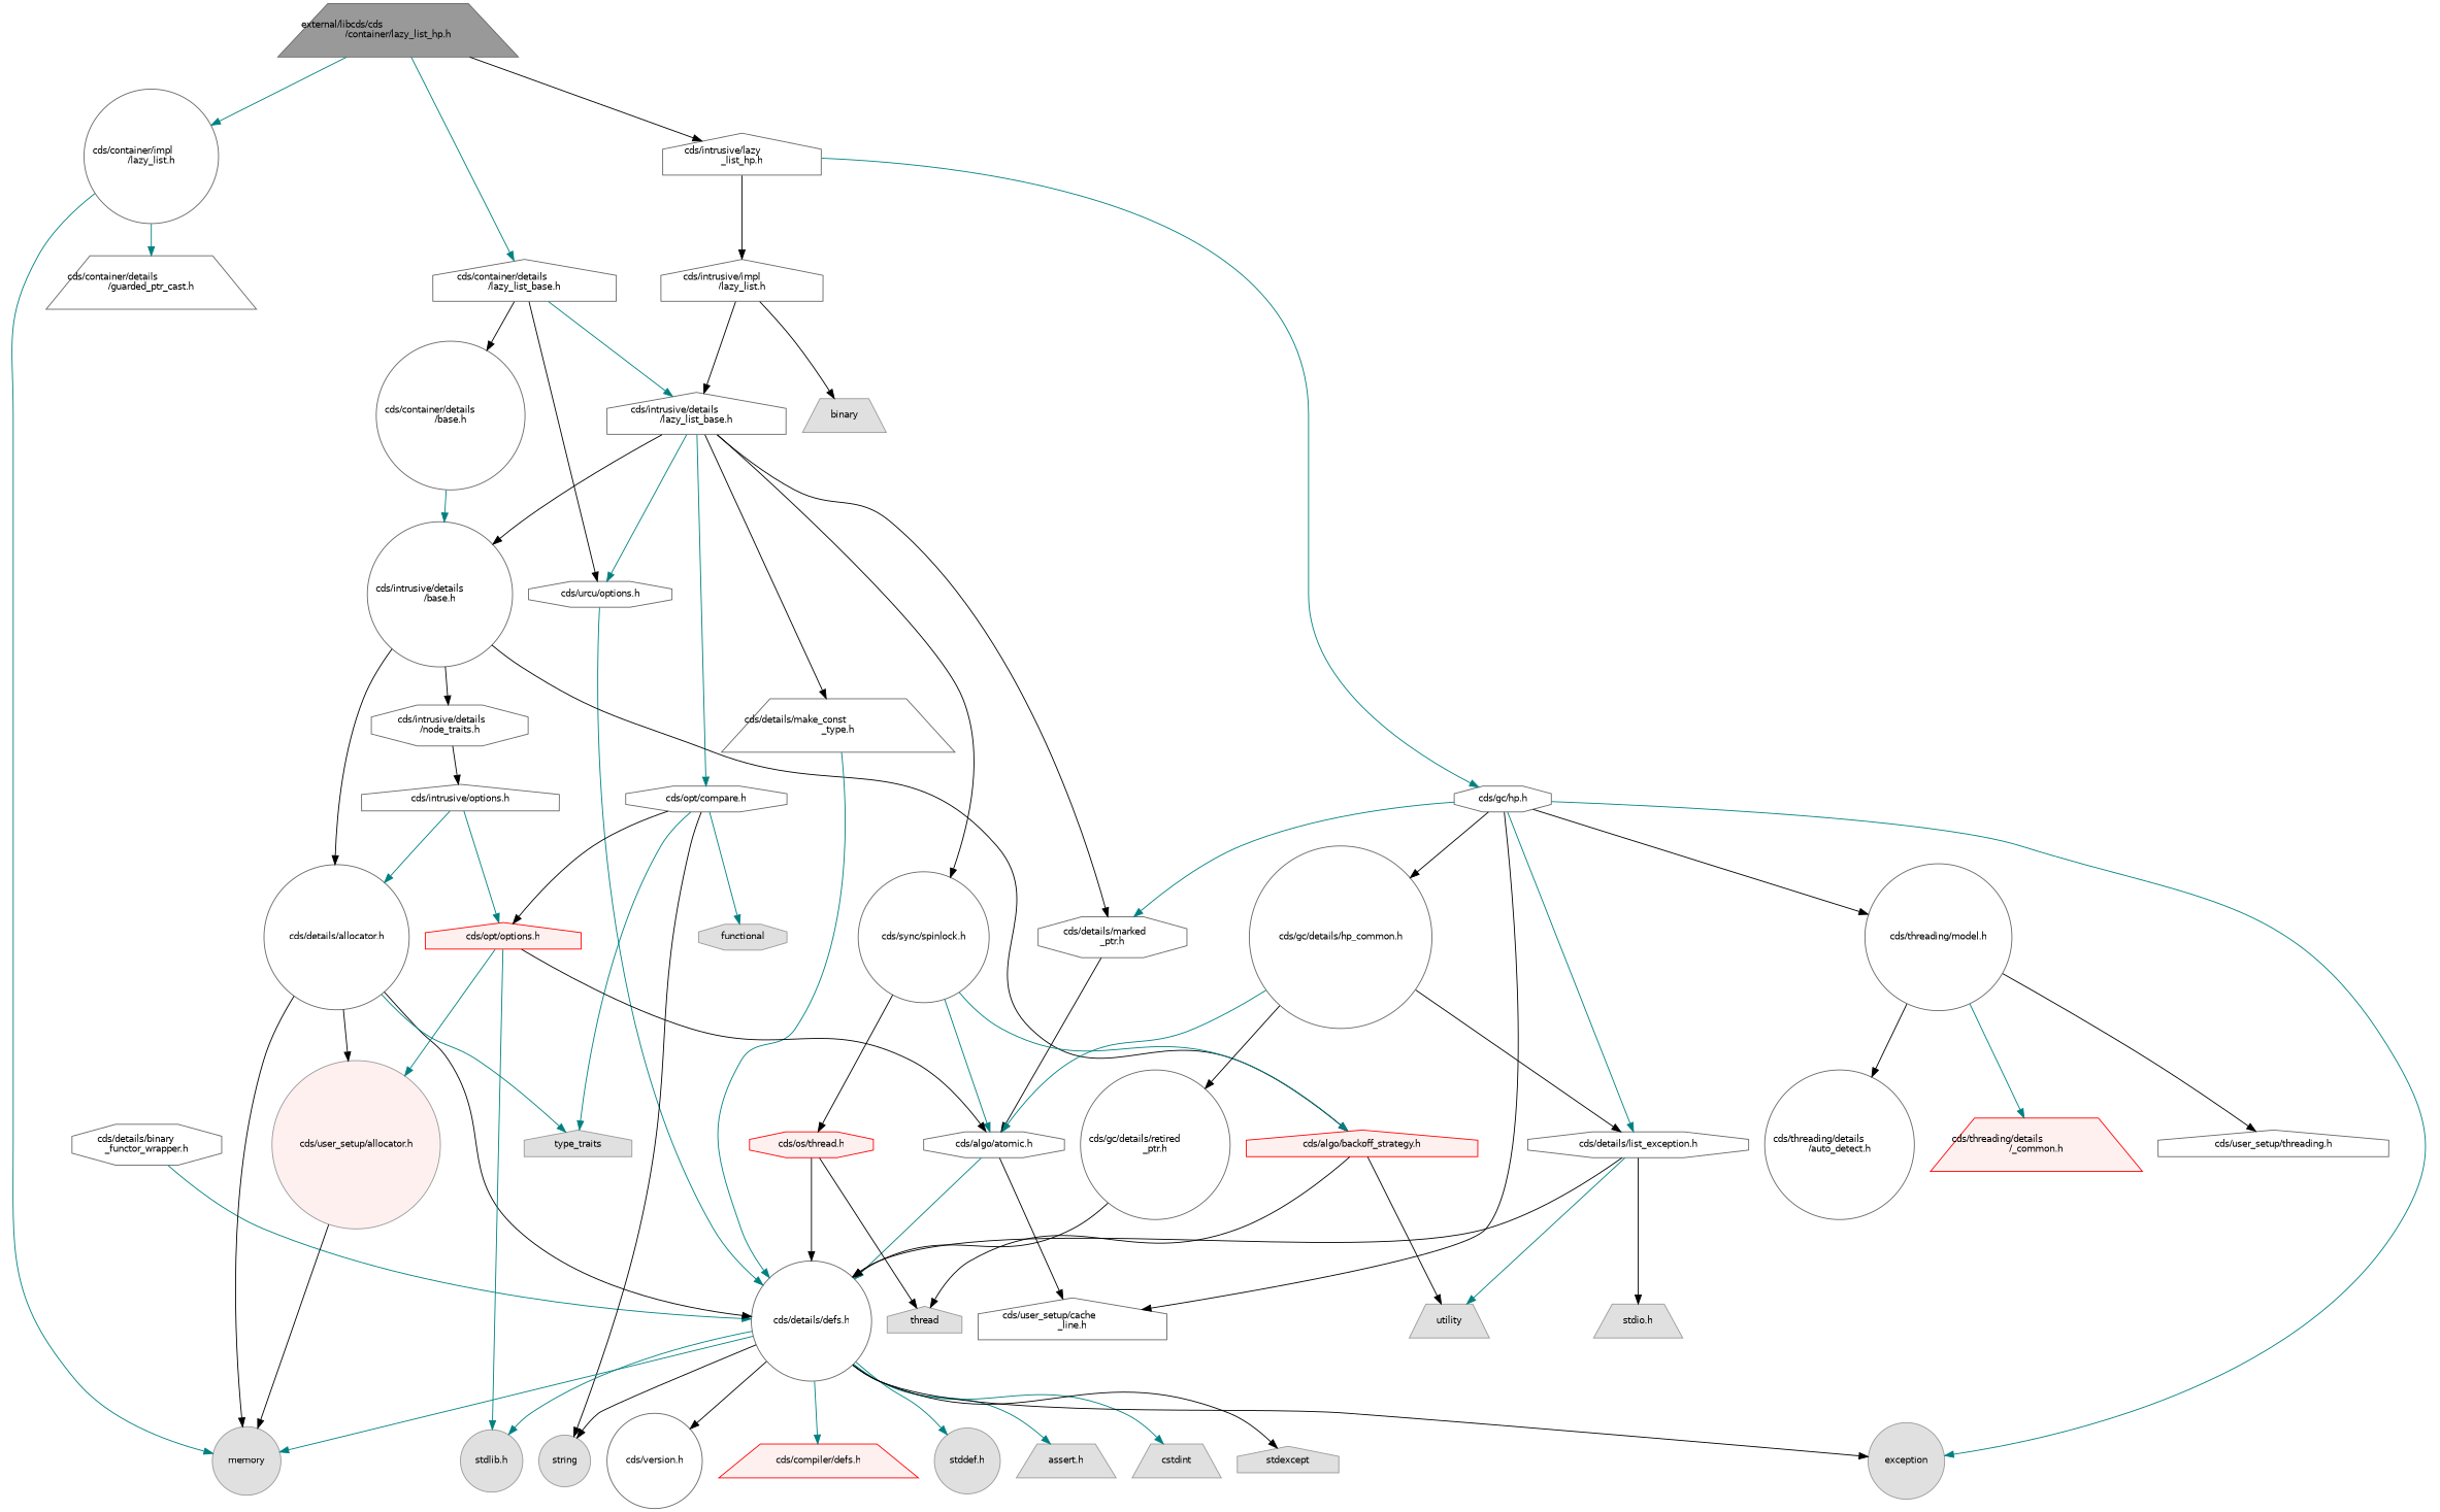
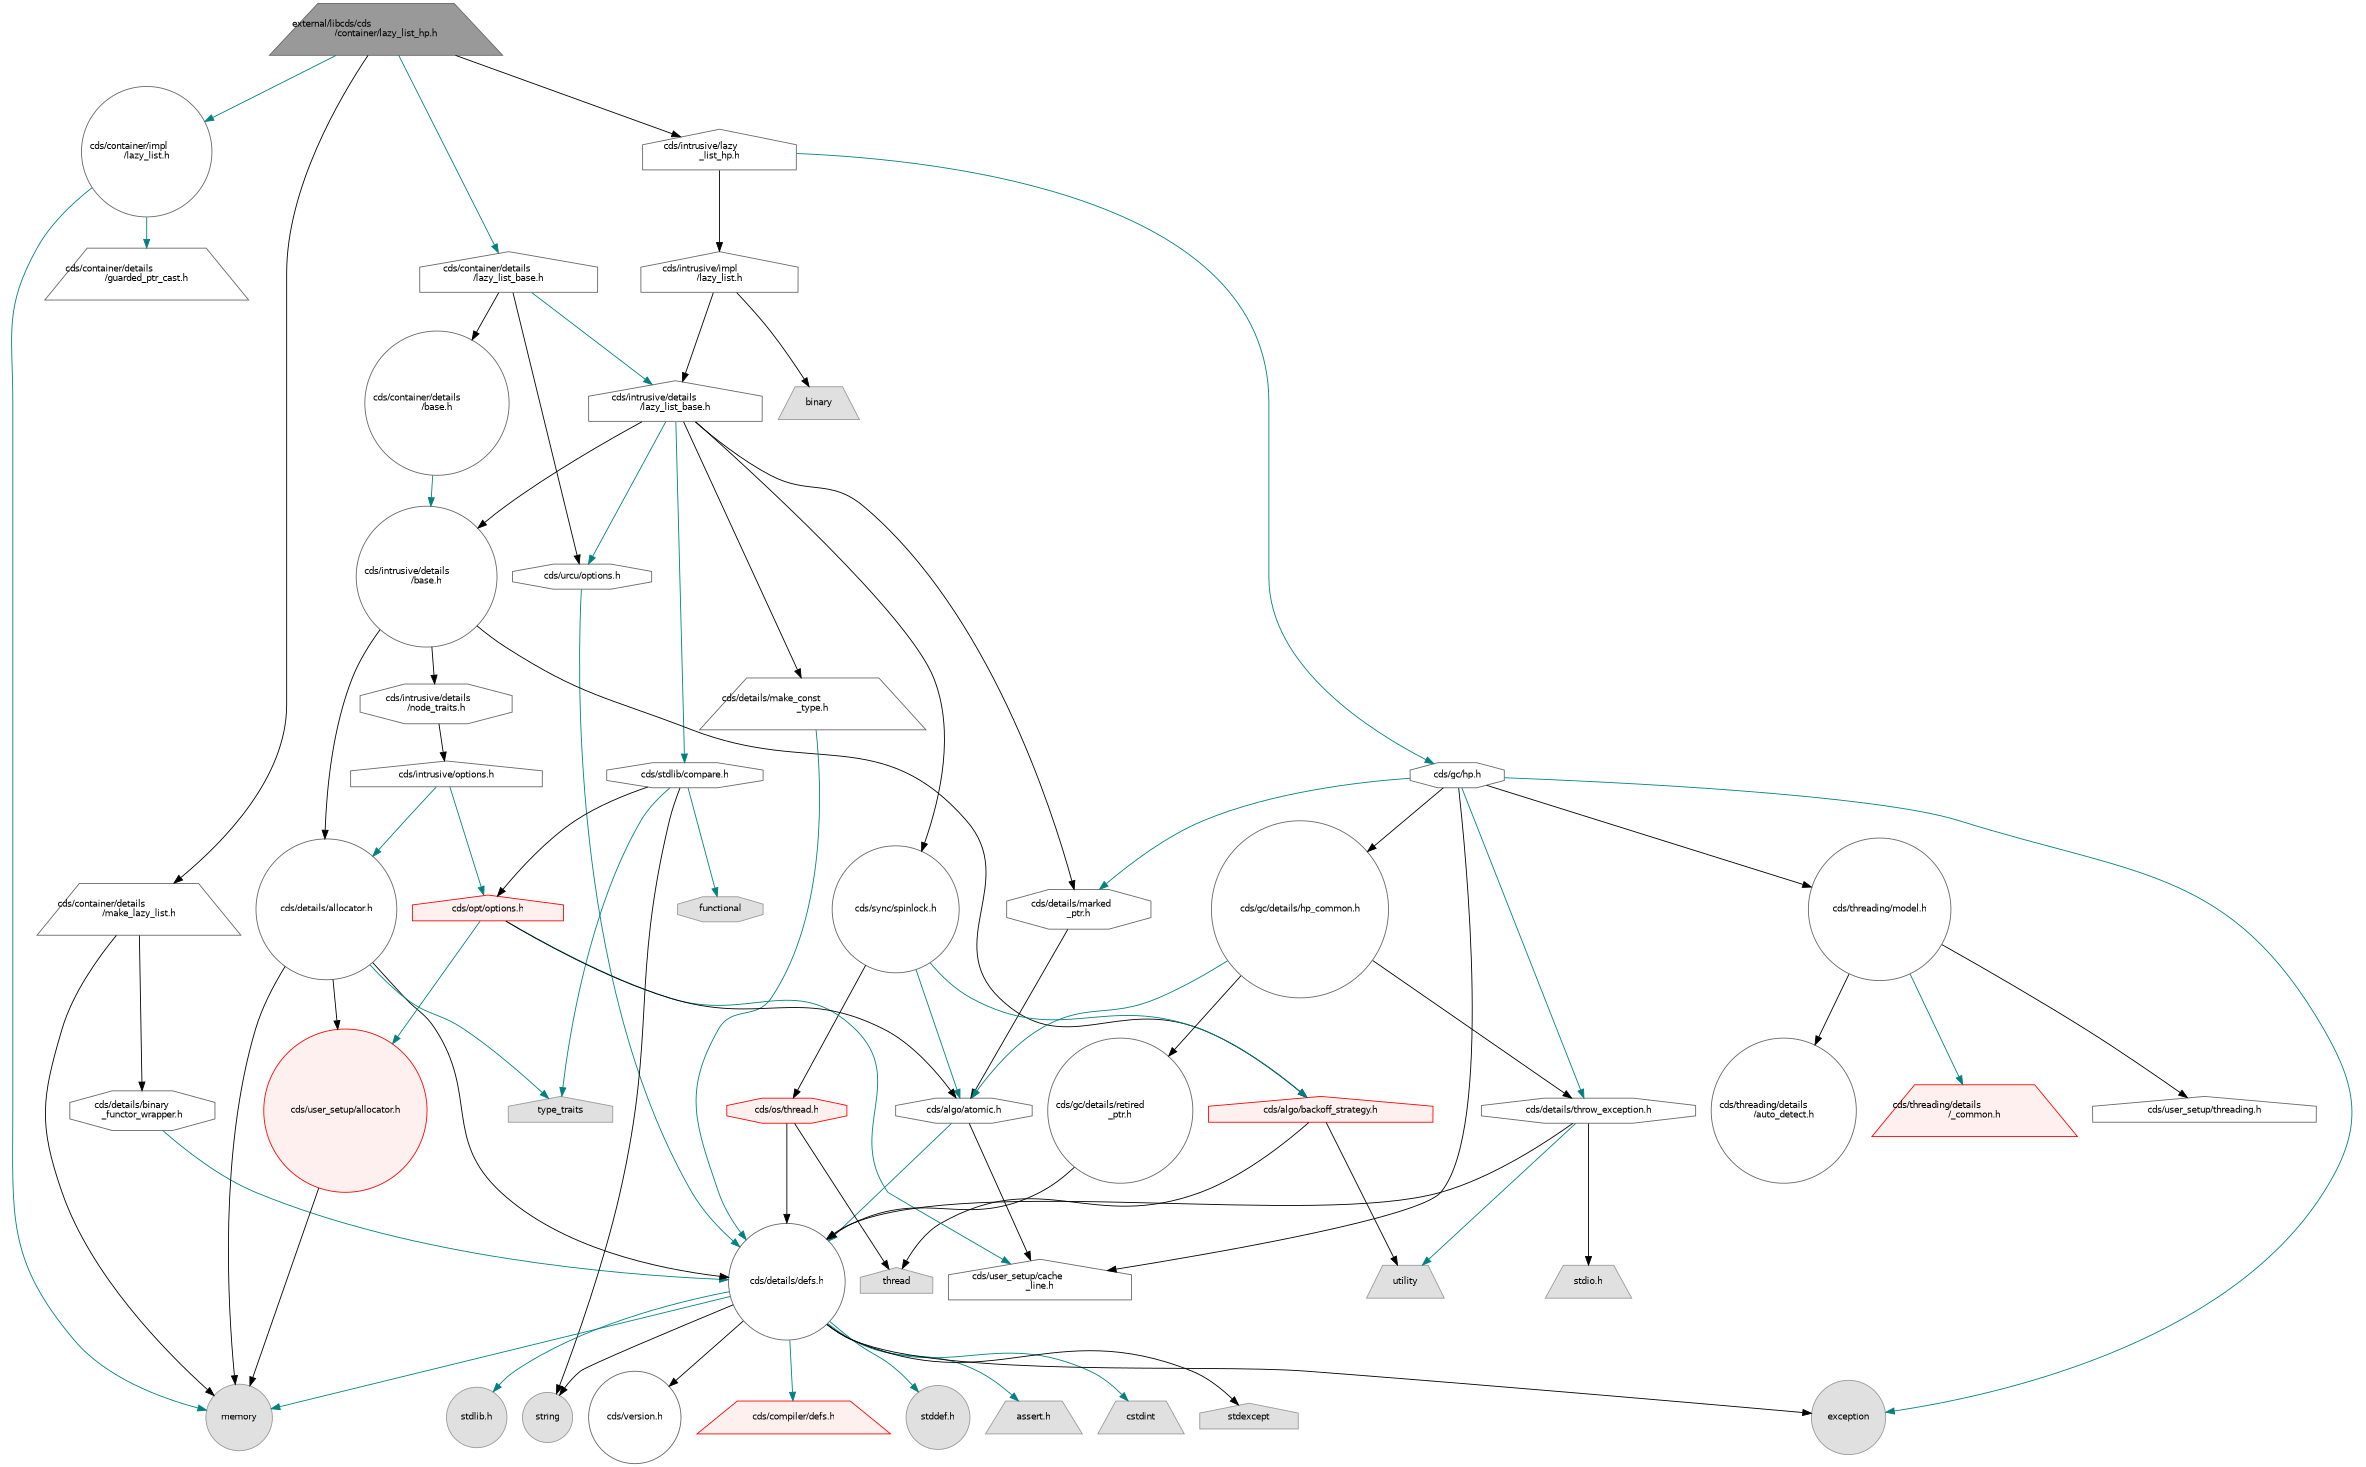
  digraph {
    node [color=grey40 fillcolor=white fontname=Helvetica fontsize=10 shape=circle style=filled]
    edge [color=black fontname=Helvetica fontsize=10 labelfontname=Helvetica labelfontsize=10 style=solid]
    n1 [color=gray40 fillcolor=grey60 fontcolor=black height=0.2 label="external/libcds/cds\l/container/lazy_list_hp.h" shape=trapezium width=0.4]
    n2 [height=0.2 label="cds/container/details\l/lazy_list_base.h" shape=house width=0.4]
    n3 [height=0.2 label="cds/intrusive/lazy\l_list_hp.h" shape=house width=0.4]
+   n4 [height=0.2 label="cds/container/details\l/make_lazy_list.h" shape=trapezium width=0.4]
    n5 [height=0.2 label="cds/container/impl\l/lazy_list.h" width=0.4]
    n6 [height=0.2 label="cds/container/details\l/base.h" width=0.4]
    n7 [height=0.2 label="cds/intrusive/details\l/lazy_list_base.h" shape=house width=0.4]
    n8 [height=0.2 label="cds/urcu/options.h" shape=octagon width=0.4]
    n9 [height=0.2 label="cds/intrusive/impl\l/lazy_list.h" shape=house width=0.4]
    n10 [height=0.2 label="cds/gc/hp.h" shape=octagon width=0.4]
    n11 [color=grey60 fillcolor="#E0E0E0" height=0.2 label=memory width=0.4]
    n12 [height=0.2 label="cds/details/binary\l_functor_wrapper.h" shape=octagon width=0.4]
    n13 [height=0.2 label="cds/container/details\l/guarded_ptr_cast.h" shape=trapezium width=0.4]
    n14 [height=0.2 label="cds/intrusive/details\l/base.h" width=0.4]
-   n15 [height=0.2 label="cds/opt/compare.h" shape=octagon width=0.4]
+   n15 [height=0.2 label="cds/stdlib/compare.h" shape=octagon width=0.4]
    n16 [height=0.2 label="cds/details/marked\l_ptr.h" shape=octagon width=0.4]
    n17 [height=0.2 label="cds/details/make_const\l_type.h" shape=trapezium width=0.4]
    n18 [height=0.2 label="cds/sync/spinlock.h" width=0.4]
    n19 [height=0.2 label="cds/details/defs.h" width=0.4]
    n20 [height=0.2 label="cds/intrusive/details\l/node_traits.h" shape=octagon width=0.4]
    n21 [height=0.2 label="cds/details/allocator.h" width=0.4]
    n22 [color=red fillcolor="#FFF0F0" height=0.2 label="cds/algo/backoff_strategy.h" shape=house width=0.4]
    n23 [height=0.2 label="cds/intrusive/options.h" shape=house width=0.4]
-   n24 [color=grey60 fillcolor="#FFF0F0" height=0.2 label="cds/user_setup/allocator.h" width=0.4]
+   n24 [color=red fillcolor="#FFF0F0" height=0.2 label="cds/user_setup/allocator.h" width=0.4]
    n25 [color=grey60 fillcolor="#E0E0E0" height=0.2 label=type_traits shape=house width=0.4]
    n26 [color=grey60 fillcolor="#E0E0E0" height=0.2 label=utility shape=trapezium width=0.4]
    n27 [color=grey60 fillcolor="#E0E0E0" height=0.2 label=thread shape=house width=0.4]
    n28 [color=red fillcolor="#FFF0F0" height=0.2 label="cds/opt/options.h" shape=house width=0.4]
    n29 [height=0.2 label="cds/user_setup/cache\l_line.h" shape=house width=0.4]
    n30 [height=0.2 label="cds/algo/atomic.h" shape=octagon width=0.4]
    n31 [color=grey60 fillcolor="#E0E0E0" height=0.2 label="stddef.h" width=0.4]
    n32 [color=grey60 fillcolor="#E0E0E0" height=0.2 label="stdlib.h" width=0.4]
    n33 [color=grey60 fillcolor="#E0E0E0" height=0.2 label="assert.h" shape=trapezium width=0.4]
    n34 [color=grey60 fillcolor="#E0E0E0" height=0.2 label=cstdint shape=trapezium width=0.4]
    n35 [color=grey60 fillcolor="#E0E0E0" height=0.2 label=exception width=0.4]
    n36 [color=grey60 fillcolor="#E0E0E0" height=0.2 label=stdexcept shape=house width=0.4]
    n37 [color=grey60 fillcolor="#E0E0E0" height=0.2 label=string width=0.4]
    n38 [height=0.2 label="cds/version.h" width=0.4]
    n39 [color=red fillcolor="#FFF0F0" height=0.2 label="cds/compiler/defs.h" shape=trapezium width=0.4]
    n40 [color=grey60 fillcolor="#E0E0E0" height=0.2 label=functional shape=octagon width=0.4]
    n41 [color=red fillcolor="#FFF0F0" height=0.2 label="cds/os/thread.h" shape=octagon width=0.4]
    n42 [color=grey60 fillcolor="#E0E0E0" height=0.2 label=binary shape=trapezium width=0.4]
    n43 [height=0.2 label="cds/gc/details/hp_common.h" width=0.4]
-   n44 [height=0.2 label="cds/details/list_exception.h" shape=octagon width=0.4]
+   n44 [height=0.2 label="cds/details/throw_exception.h" shape=octagon width=0.4]
    n45 [height=0.2 label="cds/threading/model.h" width=0.4]
    n46 [height=0.2 label="cds/gc/details/retired\l_ptr.h" width=0.4]
    n47 [color=grey60 fillcolor="#E0E0E0" height=0.2 label="stdio.h" shape=trapezium width=0.4]
    n48 [color=red fillcolor="#FFF0F0" height=0.2 label="cds/threading/details\l/_common.h" shape=trapezium width=0.4]
    n49 [height=0.2 label="cds/user_setup/threading.h" shape=house width=0.4]
    n50 [height=0.2 label="cds/threading/details\l/auto_detect.h" width=0.4]
    n1 -> n2 [color=teal]
    n1 -> n3
+   n1 -> n4
    n1 -> n5 [color=teal]
    n2 -> n6
    n2 -> n7 [color=teal]
    n2 -> n8
    n3 -> n9
    n3 -> n10 [color=teal]
+   n4 -> n11
+   n4 -> n12
    n5 -> n11 [color=teal]
    n5 -> n13 [color=teal]
    n6 -> n14 [color=teal]
    n7 -> n8 [color=teal]
    n7 -> n14
    n7 -> n15 [color=teal]
    n7 -> n16
    n7 -> n17
    n7 -> n18
    n8 -> n19 [color=teal]
    n9 -> n7
    n9 -> n42
    n10 -> n16 [color=teal]
    n10 -> n29
    n10 -> n35 [color=teal]
    n10 -> n43
    n10 -> n44 [color=teal]
    n10 -> n45
    n12 -> n19 [color=teal]
    n14 -> n20
    n14 -> n21
    n14 -> n22
    n15 -> n25 [color=teal]
    n15 -> n28
    n15 -> n37
    n15 -> n40 [color=teal]
    n16 -> n30
    n17 -> n19 [color=teal]
    n18 -> n22 [color=teal]
    n18 -> n30 [color=teal]
    n18 -> n41
    n19 -> n11 [color=teal]
    n19 -> n31 [color=teal]
    n19 -> n32 [color=teal]
    n19 -> n33 [color=teal]
    n19 -> n34 [color=teal]
    n19 -> n35
    n19 -> n36
    n19 -> n37
    n19 -> n38
    n19 -> n39 [color=teal]
    n20 -> n23
    n21 -> n11
    n21 -> n19
    n21 -> n24
    n21 -> n25 [color=teal]
    n22 -> n26
    n22 -> n27
    n23 -> n21 [color=teal]
    n23 -> n28 [color=teal]
    n24 -> n11
    n28 -> n24 [color=teal]
-   n28 -> n32 [color=teal]
+   n28 -> n29 [color=teal]
    n28 -> n30
    n30 -> n19 [color=teal]
    n30 -> n29
    n41 -> n19
    n41 -> n27
    n43 -> n30 [color=teal]
    n43 -> n44
    n43 -> n46
    n44 -> n19
    n44 -> n26 [color=teal]
    n44 -> n47
    n45 -> n48 [color=teal]
    n45 -> n49
    n45 -> n50
    n46 -> n19
  }
